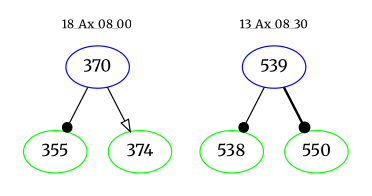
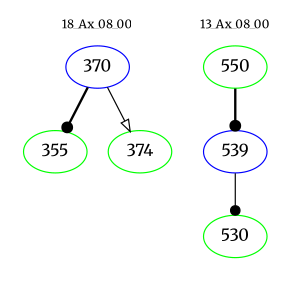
  digraph {
    fontname=Merriweather
    node [color=green fontname=Merriweather]
    edge [arrowhead=dot color=black fontname=Merriweather style=bold]
    n1 [color=blue label=370]
    n2 [label=355]
    n3 [label=374]
    n4 [color=blue label=539]
-   n5 [label=538]
+   n5 [label=530]
    n6 [label=550]
    subgraph cluster_1 {
      color=white
      fontsize=10
      label="18_Ax_08_00"
      n1
      n2
      n3
    }
    subgraph cluster_2 {
      color=white
      fontsize=10
-     label="13_Ax_08_30"
+     label="13_Ax_08_00"
      n4
      n5
      n6
    }
-   n1 -> n2 [style=solid]
+   n1 -> n2
    n1 -> n3 [arrowhead=onormal style=solid]
    n4 -> n5 [style=solid]
-   n4 -> n6
+   n6 -> n4
  }
